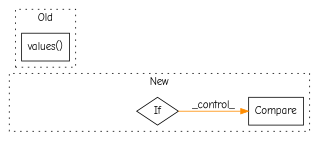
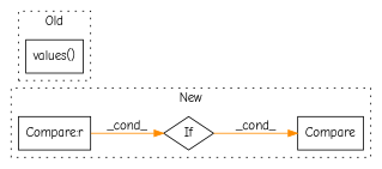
  digraph {
    fontname="Comic Neue"
    rankdir=LR
    node [fontname="Comic Neue" shape=box]
    edge [color=darkorange fontname="Comic Neue"]
    n1 [a=43 l=8 label=Compare s=5919]
    n2 [a=96 l=3 label=If s=5857 shape=diamond]
+   n3 [a=40 l=37 label="Compare:r" s=5860]
    n4 [a=75 l=29 label="values()" s=2486]
    subgraph cluster_1 {
      label=New
      style=dotted
      n1
      n2
+     n3
    }
    subgraph cluster_2 {
      label=Old
      style=dotted
      n4
    }
-   n2 -> n1 [label=_control_]
+   n2 -> n1 [label=_cond_]
+   n3 -> n2 [label=_cond_]
  }
